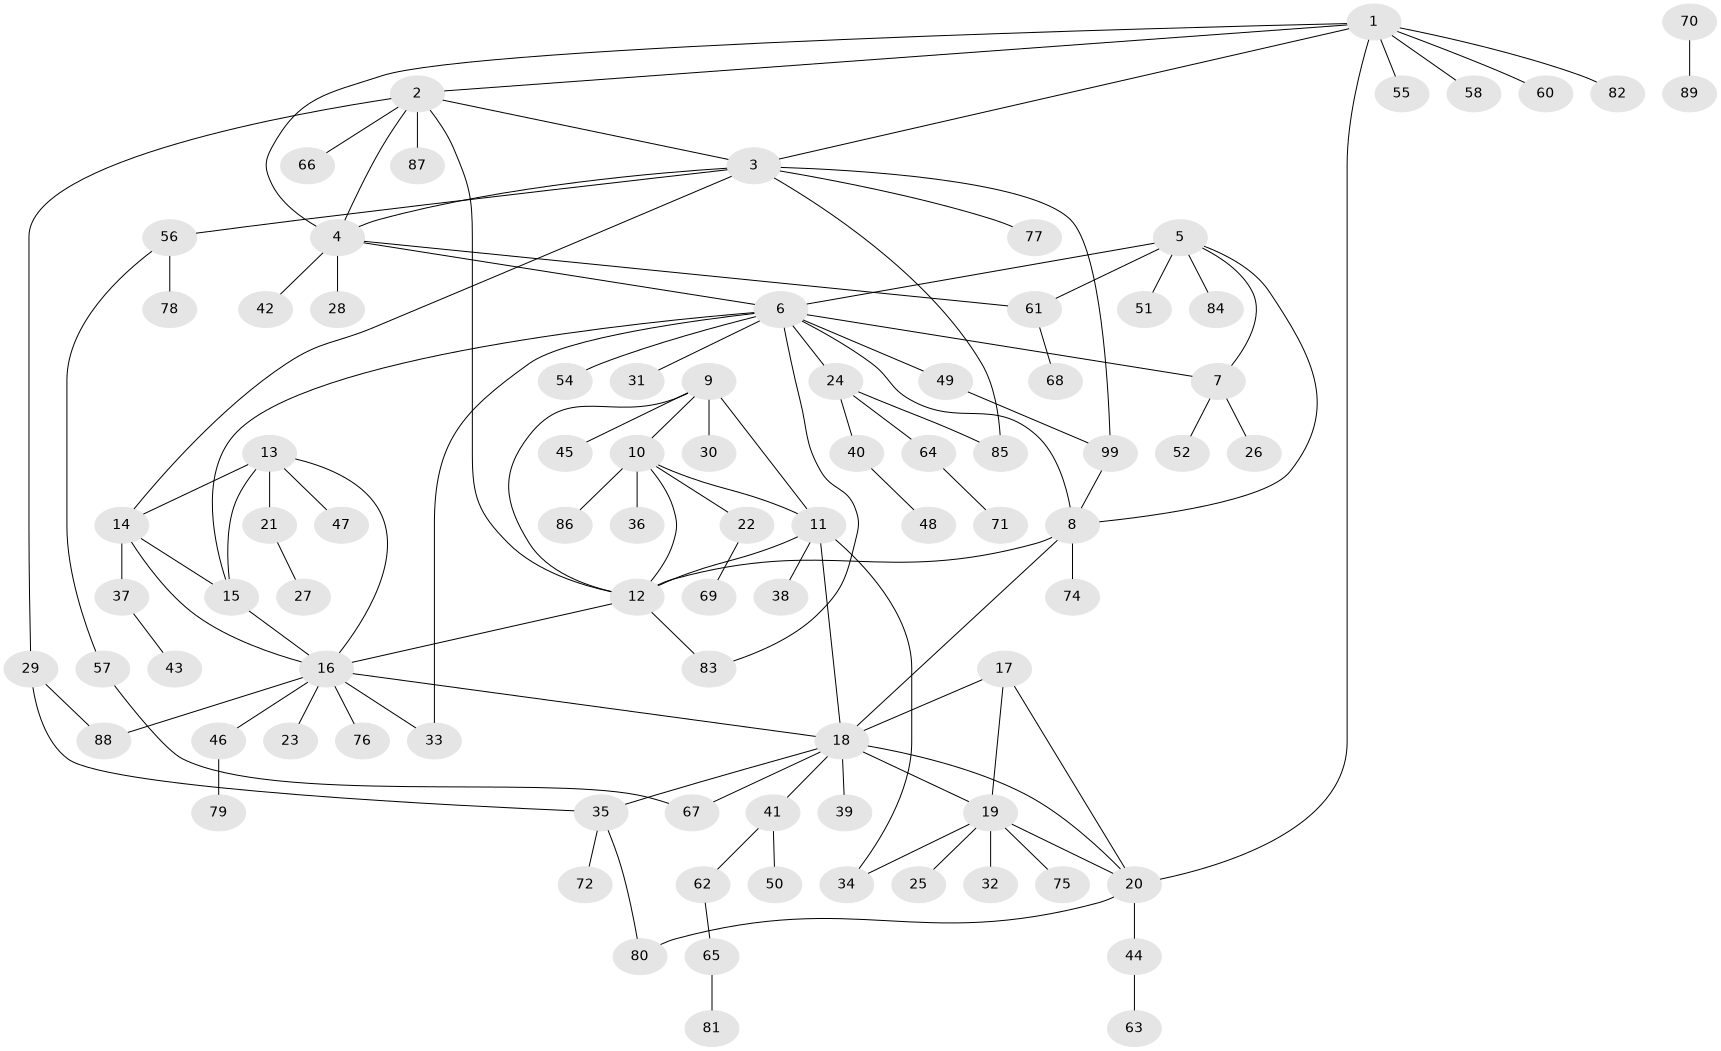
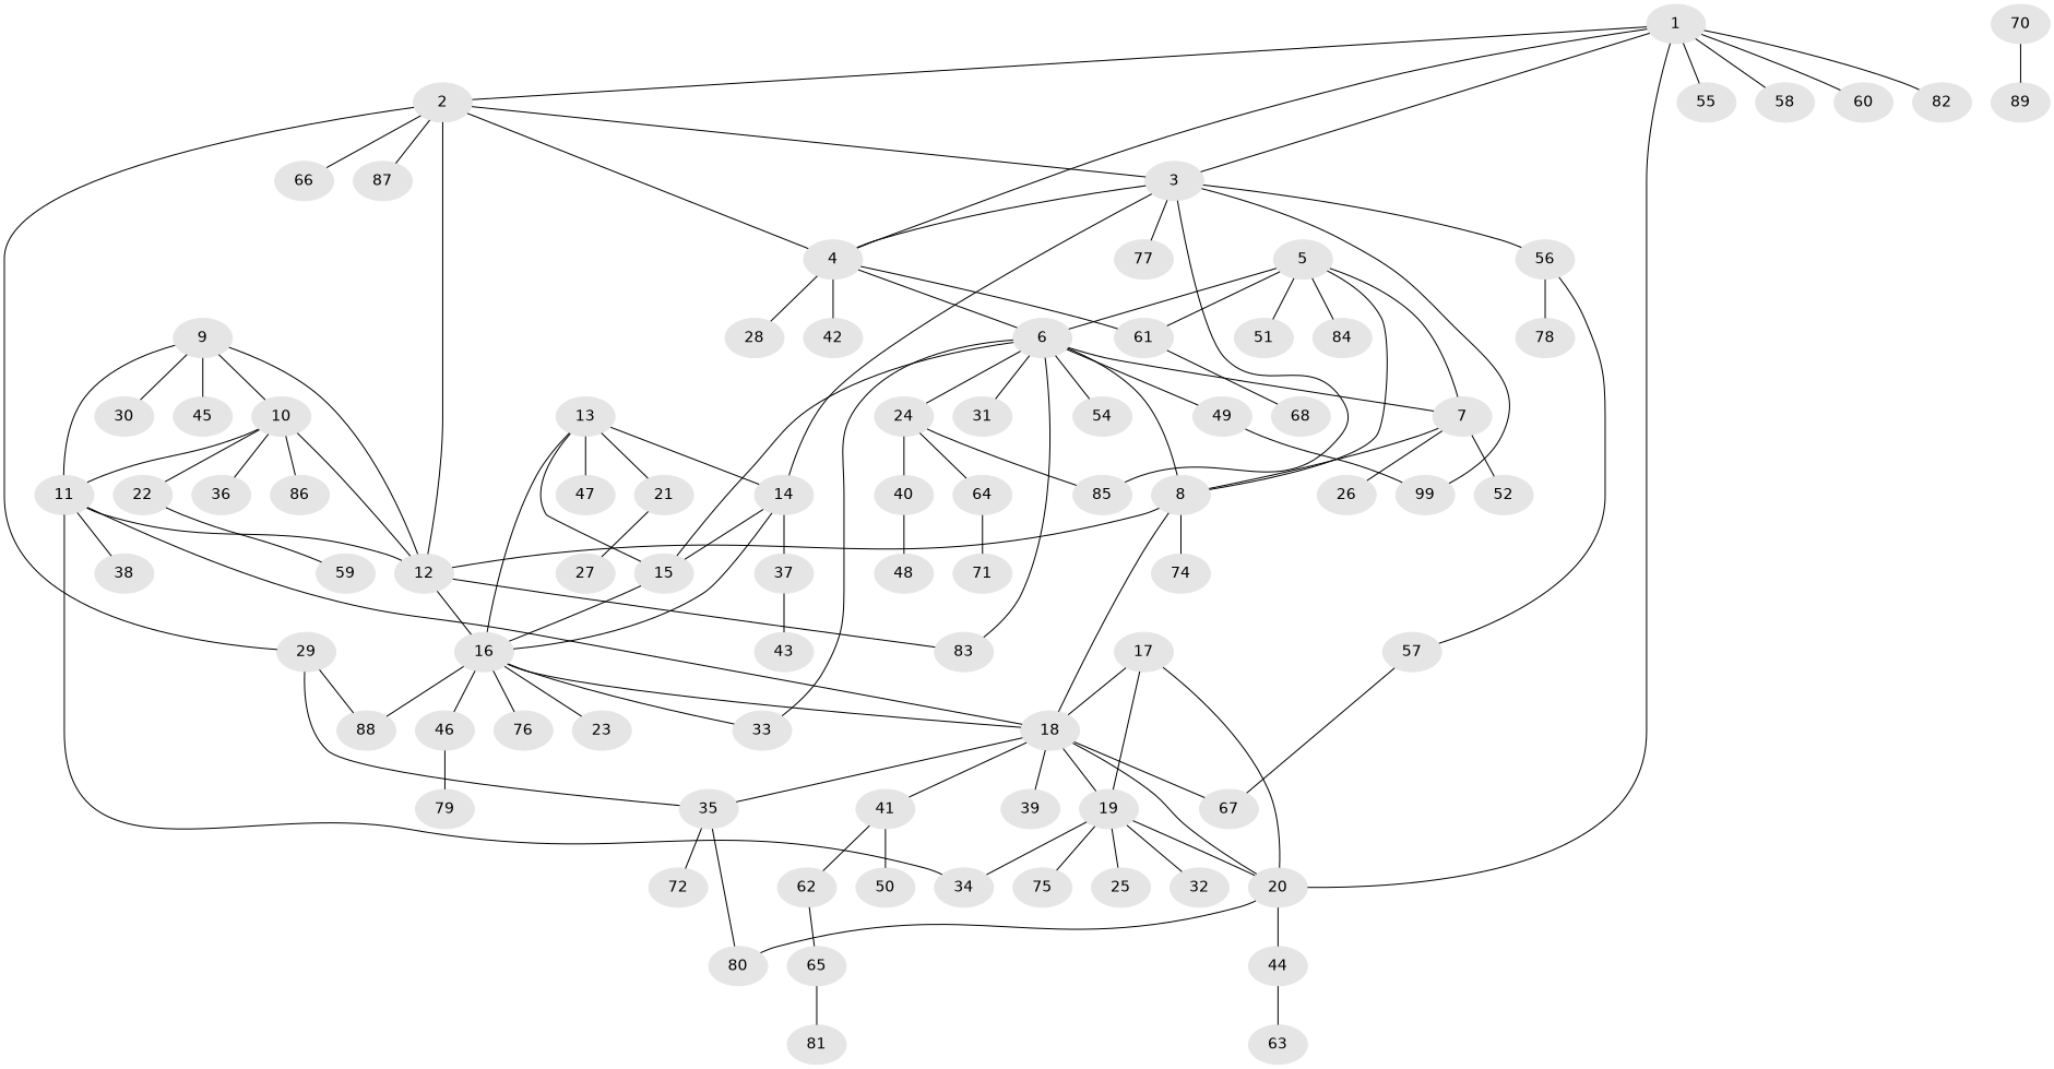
  graph {
    fontname="DejaVu Sans"
    node [color=gray90 fontname="DejaVu Sans" style=filled]
    edge [fontname="DejaVu Sans"]
    1
    2
    3
    4
    20
    55
    58
    60
    82
    12
    29
    66
    87
    14
    56
    n16 [label=99]
    77
    85
    6
    28
    42
    61
    44
    80
    83
    16
    88
    35
    15
    37
    57
    78
    7
    8
    24
    31
    33
    49
    54
    68
    5
    51
    84
    26
    52
    18
    74
    40
    64
    19
    39
    41
    67
    9
    10
    11
    30
    45
    22
    36
    86
    34
    38
-   69
+   69 [label=59]
    23
    46
    76
    13
    21
    47
    27
    43
    79
    17
    25
    32
    75
    72
    50
    62
    70
    89
    63
    48
    71
    65
    81
    1 -- 2
    1 -- 3
    1 -- 4
    1 -- 20
    1 -- 55
    1 -- 58
    1 -- 60
    1 -- 82
    2 -- 3
    2 -- 4
    2 -- 12
    2 -- 29
    2 -- 66
    2 -- 87
    3 -- 4
    3 -- 14
    3 -- 56
    3 -- n16
    3 -- 77
    3 -- 85
    4 -- 6
    4 -- 28
    4 -- 42
    4 -- 61
    20 -- 44
    20 -- 80
    12 -- 83
    12 -- 16
    29 -- 88
    29 -- 35
    14 -- 16
    14 -- 15
    14 -- 37
    56 -- 57
    56 -- 78
    6 -- 83
    6 -- 15
    6 -- 7
    6 -- 8
    6 -- 24
    6 -- 31
    6 -- 33
    6 -- 49
    6 -- 54
    61 -- 68
    44 -- 63
    16 -- 88
    16 -- 33
    16 -- 18
    16 -- 23
    16 -- 46
    16 -- 76
    35 -- 80
    35 -- 72
    15 -- 16
    37 -- 43
    57 -- 67
-   n16 -- 8
+   7 -- 8
    7 -- 26
    7 -- 52
    8 -- 12
    8 -- 18
    8 -- 74
    24 -- 85
    24 -- 40
    24 -- 64
    49 -- n16
    5 -- 6
    5 -- 61
    5 -- 7
    5 -- 8
    5 -- 51
    5 -- 84
    18 -- 20
    18 -- 35
    18 -- 19
    18 -- 39
    18 -- 41
    18 -- 67
    40 -- 48
    64 -- 71
    19 -- 20
    19 -- 34
    19 -- 25
    19 -- 32
    19 -- 75
    41 -- 50
    41 -- 62
    9 -- 12
    9 -- 10
    9 -- 11
    9 -- 30
    9 -- 45
    10 -- 12
    10 -- 11
    10 -- 22
    10 -- 36
    10 -- 86
    11 -- 12
    11 -- 18
    11 -- 34
    11 -- 38
    22 -- 69
    46 -- 79
    13 -- 14
    13 -- 16
    13 -- 15
    13 -- 21
    13 -- 47
    21 -- 27
    17 -- 20
    17 -- 18
    17 -- 19
    62 -- 65
    70 -- 89
    65 -- 81
  }
